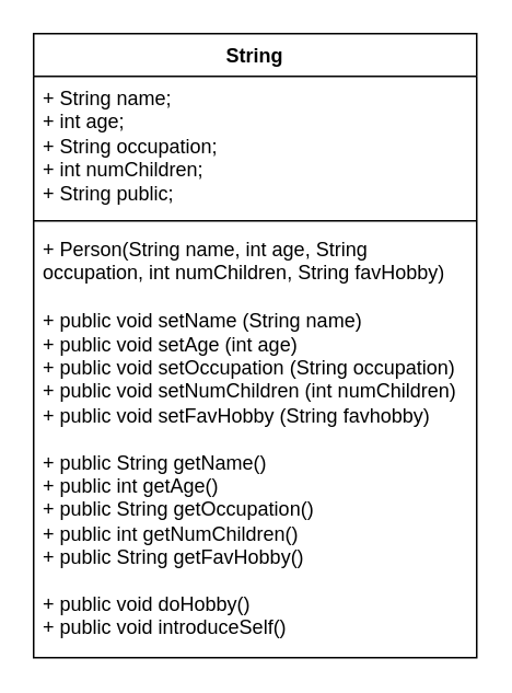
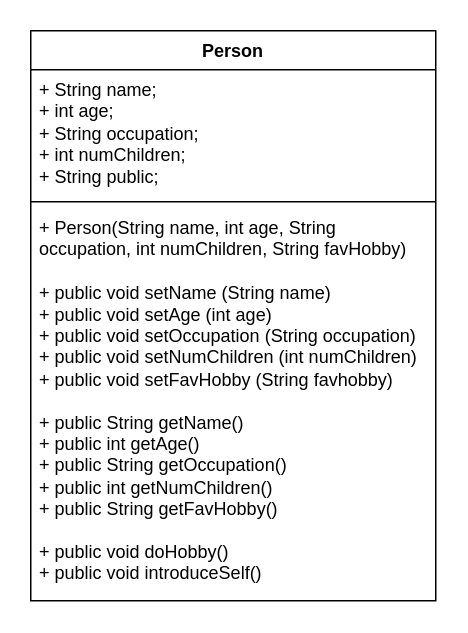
  <mxCell id="0" />
  <mxCell id="1" parent="0" />
- <mxCell id="2" value="String" style="swimlane;fontStyle=1;align=center;verticalAlign=top;childLayout=stackLayout;horizontal=1;startSize=26;horizontalStack=0;resizeParent=1;resizeParentMax=0;resizeLast=0;collapsible=1;marginBottom=0;whiteSpace=wrap;html=1;" vertex="1" parent="1"><mxGeometry x="20" y="20" width="270" height="380" as="geometry" /></mxCell>
+ <mxCell id="2" value="Person" style="swimlane;fontStyle=1;align=center;verticalAlign=top;childLayout=stackLayout;horizontal=1;startSize=26;horizontalStack=0;resizeParent=1;resizeParentMax=0;resizeLast=0;collapsible=1;marginBottom=0;whiteSpace=wrap;html=1;" vertex="1" parent="1"><mxGeometry x="20" y="20" width="270" height="380" as="geometry" /></mxCell>
  <mxCell id="3" value="+ String name;&lt;br&gt;+ int age;&lt;br&gt;+ String occupation;&lt;br&gt;+ int numChildren;&lt;br&gt;+ String public;" style="text;strokeColor=none;fillColor=none;align=left;verticalAlign=top;spacingLeft=4;spacingRight=4;overflow=hidden;rotatable=0;points=[[0,0.5],[1,0.5]];portConstraint=eastwest;whiteSpace=wrap;html=1;" vertex="1" parent="2"><mxGeometry y="26" width="270" height="84" as="geometry" /></mxCell>
  <mxCell id="4" value="" style="line;strokeWidth=1;fillColor=none;align=left;verticalAlign=middle;spacingTop=-1;spacingLeft=3;spacingRight=3;rotatable=0;labelPosition=right;points=[];portConstraint=eastwest;strokeColor=inherit;" vertex="1" parent="2"><mxGeometry y="110" width="270" height="8" as="geometry" /></mxCell>
  <mxCell id="5" value="+ Person(String name, int age, String occupation, int numChildren, String favHobby)&amp;nbsp;&lt;br&gt;&lt;br&gt;+ public void setName (String name)&lt;br&gt;+ public void setAge (int age)&lt;br&gt;+ public void setOccupation (String occupation)&lt;br&gt;+ public void setNumChildren (int numChildren)&lt;br&gt;+ public void setFavHobby (String favhobby)&lt;br&gt;&lt;br&gt;+ public String getName()&lt;br&gt;+ public int getAge()&lt;br&gt;+ public String getOccupation()&lt;br&gt;+ public int getNumChildren()&lt;br&gt;+ public String getFavHobby()&lt;br&gt;&lt;br&gt;+ public void doHobby()&lt;br&gt;+ public void introduceSelf()" style="text;strokeColor=none;fillColor=none;align=left;verticalAlign=top;spacingLeft=4;spacingRight=4;overflow=hidden;rotatable=0;points=[[0,0.5],[1,0.5]];portConstraint=eastwest;whiteSpace=wrap;html=1;" vertex="1" parent="2"><mxGeometry y="118" width="270" height="262" as="geometry" /></mxCell>
